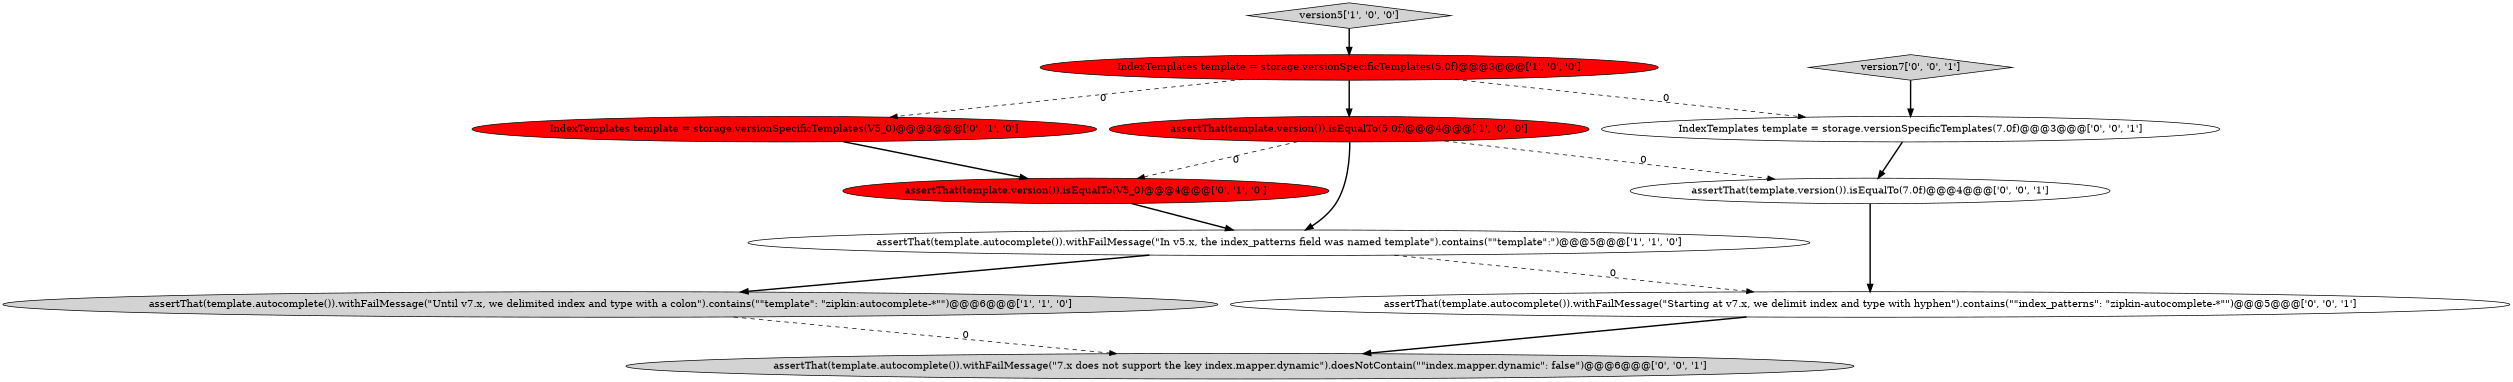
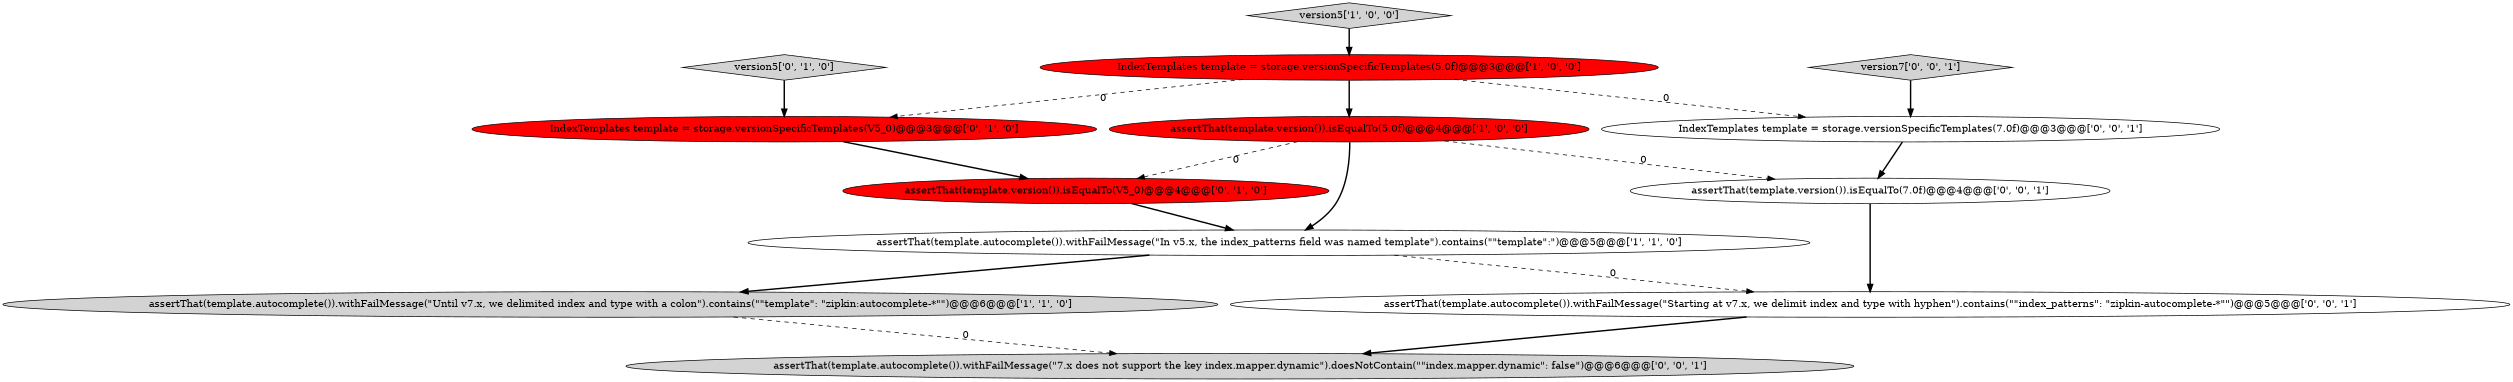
  digraph {
    node [fillcolor=lightgray shape=ellipse style=filled]
    edge [style=bold]
    n1 [fillcolor=red label="IndexTemplates template = storage.versionSpecificTemplates(V5_0)@@@3@@@['0', '1', '0']"]
    n2 [fillcolor=red label="assertThat(template.version()).isEqualTo(V5_0)@@@4@@@['0', '1', '0']"]
    n3 [fillcolor=white label="IndexTemplates template = storage.versionSpecificTemplates(7.0f)@@@3@@@['0', '0', '1']"]
    n4 [fillcolor=white label="assertThat(template.version()).isEqualTo(7.0f)@@@4@@@['0', '0', '1']"]
    n5 [fillcolor=white label="assertThat(template.autocomplete()).withFailMessage(\"In v5.x, the index_patterns field was named template\").contains(\"\"template\":\")@@@5@@@['1', '1', '0']"]
    n6 [fillcolor=white label="assertThat(template.autocomplete()).withFailMessage(\"Starting at v7.x, we delimit index and type with hyphen\").contains(\"\"index_patterns\": \"zipkin-autocomplete-*\"\")@@@5@@@['0', '0', '1']"]
    n7 [label="assertThat(template.autocomplete()).withFailMessage(\"Until v7.x, we delimited index and type with a colon\").contains(\"\"template\": \"zipkin:autocomplete-*\"\")@@@6@@@['1', '1', '0']"]
    n8 [label="version5['1', '0', '0']" shape=diamond]
    n9 [fillcolor=red label="IndexTemplates template = storage.versionSpecificTemplates(5.0f)@@@3@@@['1', '0', '0']"]
    n10 [label="assertThat(template.autocomplete()).withFailMessage(\"7.x does not support the key index.mapper.dynamic\").doesNotContain(\"\"index.mapper.dynamic\": false\")@@@6@@@['0', '0', '1']"]
    n11 [fillcolor=red label="assertThat(template.version()).isEqualTo(5.0f)@@@4@@@['1', '0', '0']"]
    n12 [label="version7['0', '0', '1']" shape=diamond]
+   n13 [label="version5['0', '1', '0']" shape=diamond]
    n1 -> n2
    n2 -> n5
    n3 -> n4
    n4 -> n6
    n5 -> n6 [label=0 style=dashed]
    n5 -> n7
    n6 -> n10
    n7 -> n10 [label=0 style=dashed]
    n8 -> n9
    n9 -> n1 [label=0 style=dashed]
    n9 -> n3 [label=0 style=dashed]
    n9 -> n11
    n11 -> n2 [label=0 style=dashed]
    n11 -> n4 [label=0 style=dashed]
    n11 -> n5
    n12 -> n3
+   n13 -> n1
  }
